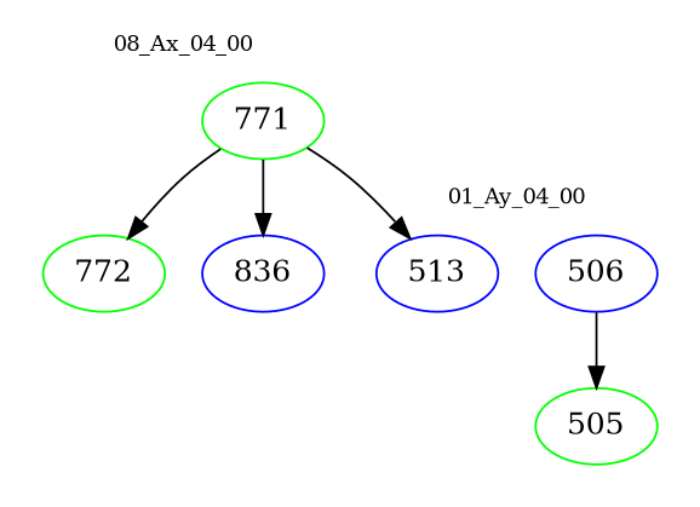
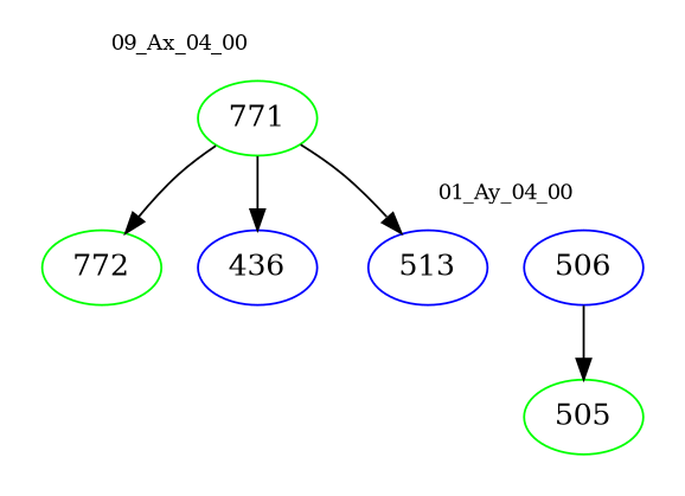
  digraph {
    node [color=green]
    edge [color=black]
    n1 [label=771]
    n2 [label=772]
-   n3 [color=blue label=836]
+   n3 [color=blue label=436]
    n4 [color=blue label=506]
    n5 [label=505]
    n6 [color=blue label=513]
    subgraph cluster_1 {
      color=white
      fontsize=10
-     label="08_Ax_04_00"
+     label="09_Ax_04_00"
      n1
      n2
      n3
    }
    subgraph cluster_2 {
      color=white
      fontsize=10
      label="01_Ay_04_00"
      n4
      n5
      n6
    }
    n1 -> n2
    n1 -> n3
    n1 -> n6
    n4 -> n5
  }
